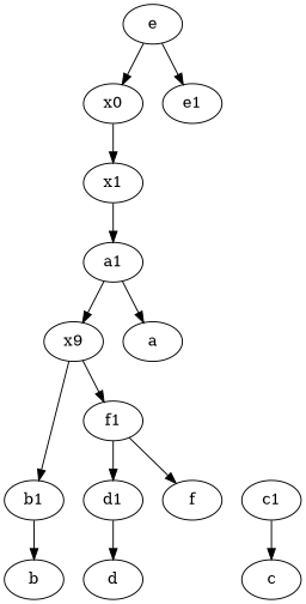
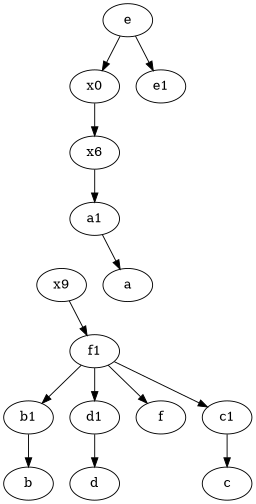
  digraph {
    n1 [label=x9]
    a1
    a
    f1
    x0
-   x1
+   x1 [label=x6]
    c1
    c
    b1
    d1
    f
    b
    d
    e
    e1
    n1 -> f1
-   a1 -> n1
    a1 -> a
-   n1 -> b1
+   f1 -> c1
+   f1 -> b1
    f1 -> d1
    f1 -> f
    x0 -> x1
    x1 -> a1
    c1 -> c
    b1 -> b
    d1 -> d
    e -> x0
    e -> e1
  }
